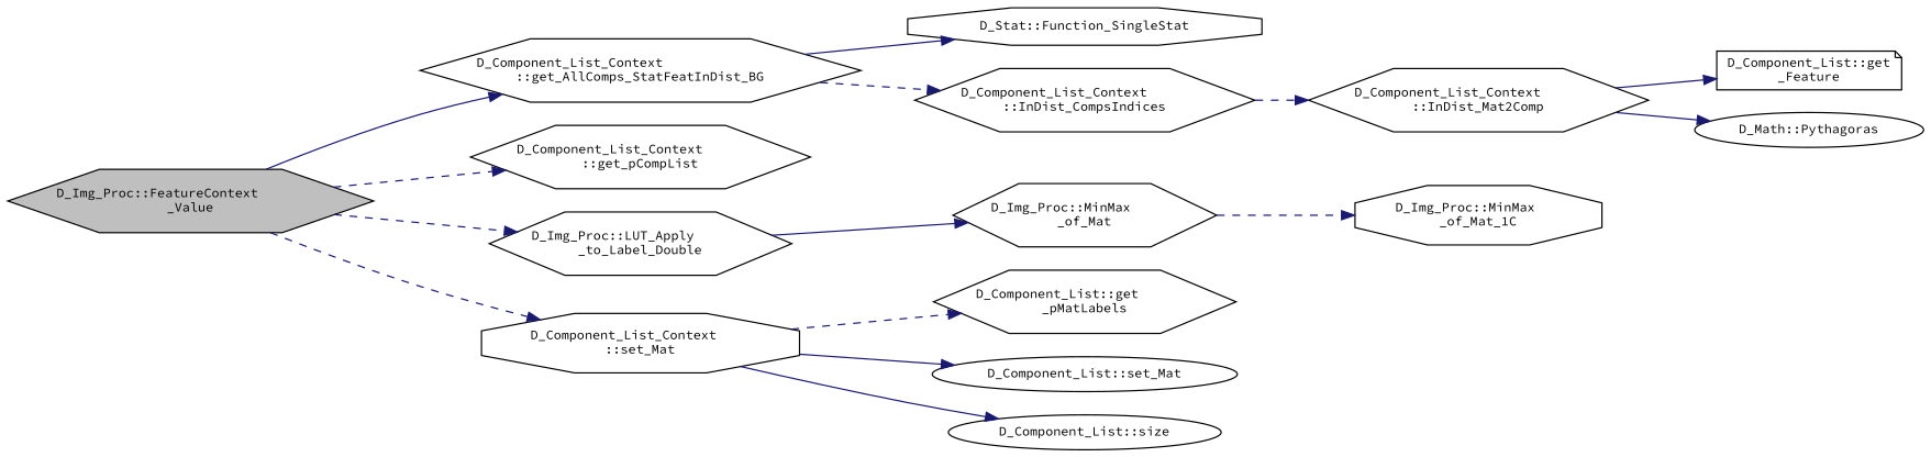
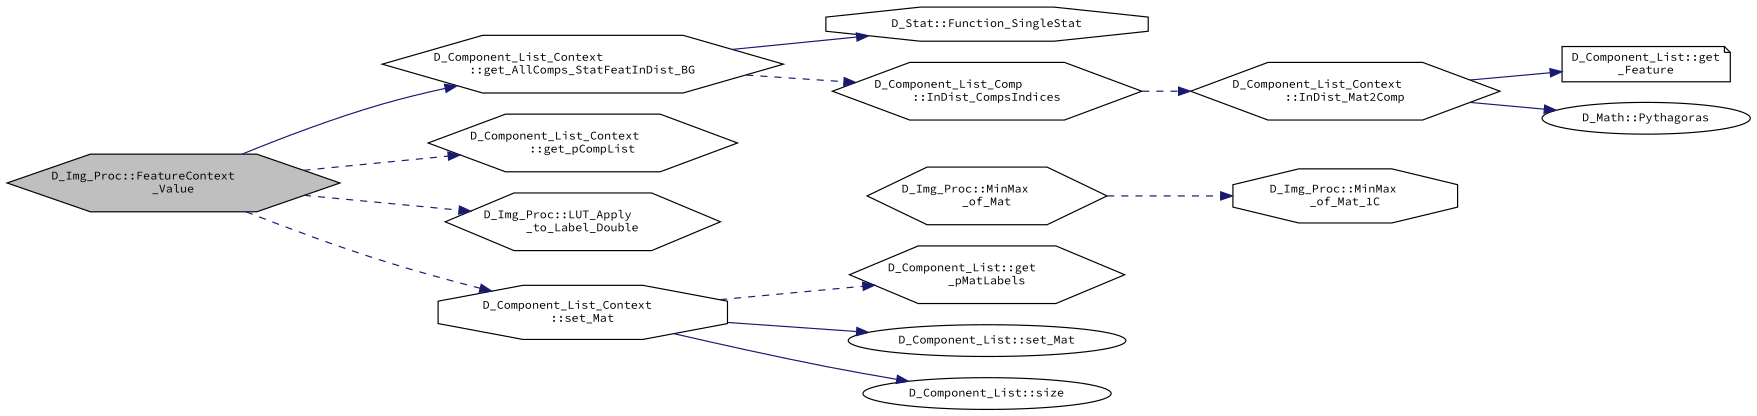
  digraph {
    fontname="Source Code Pro"
    rankdir=LR
    node [color=black fillcolor=white fontname="Source Code Pro" fontsize=10 shape=hexagon style=filled]
    edge [color=midnightblue fontname="Source Code Pro" fontsize=10 labelfontname=Helvetica labelfontsize=10 style=solid]
    n1 [fillcolor=grey75 fontcolor=black height=0.2 label="D_Img_Proc::FeatureContext\l_Value" width=0.4]
    n2 [height=0.2 label="D_Component_List_Context\l::get_AllComps_StatFeatInDist_BG" width=0.4]
    n3 [height=0.2 label="D_Component_List_Context\l::get_pCompList" width=0.4]
    n4 [height=0.2 label="D_Img_Proc::LUT_Apply\l_to_Label_Double" width=0.4]
    n5 [height=0.2 label="D_Component_List_Context\l::set_Mat" shape=octagon width=0.4]
    n6 [height=0.2 label="D_Stat::Function_SingleStat" shape=octagon width=0.4]
-   n7 [height=0.2 label="D_Component_List_Context\l::InDist_CompsIndices" width=0.4]
+   n7 [height=0.2 label="D_Component_List_Comp\l::InDist_CompsIndices" width=0.4]
    n8 [height=0.2 label="D_Component_List::get\l_pMatLabels" width=0.4]
    n9 [height=0.2 label="D_Img_Proc::MinMax\l_of_Mat" width=0.4]
    n10 [height=0.2 label="D_Component_List::set_Mat" shape=ellipse width=0.4]
    n11 [height=0.2 label="D_Component_List::size" shape=ellipse width=0.4]
    n12 [height=0.2 label="D_Component_List::get\l_Feature" shape=note width=0.4]
    n13 [height=0.2 label="D_Component_List_Context\l::InDist_Mat2Comp" width=0.4]
    n14 [height=0.2 label="D_Math::Pythagoras" shape=ellipse width=0.4]
    n15 [height=0.2 label="D_Img_Proc::MinMax\l_of_Mat_1C" shape=octagon width=0.4]
    n1 -> n2
    n1 -> n3 [style=dashed]
    n1 -> n4 [style=dashed]
    n1 -> n5 [style=dashed]
    n2 -> n6
    n2 -> n7 [style=dashed]
-   n4 -> n9
    n5 -> n8 [style=dashed]
    n5 -> n10
    n5 -> n11
    n7 -> n13 [style=dashed]
    n9 -> n15 [style=dashed]
    n13 -> n12
    n13 -> n14
  }
